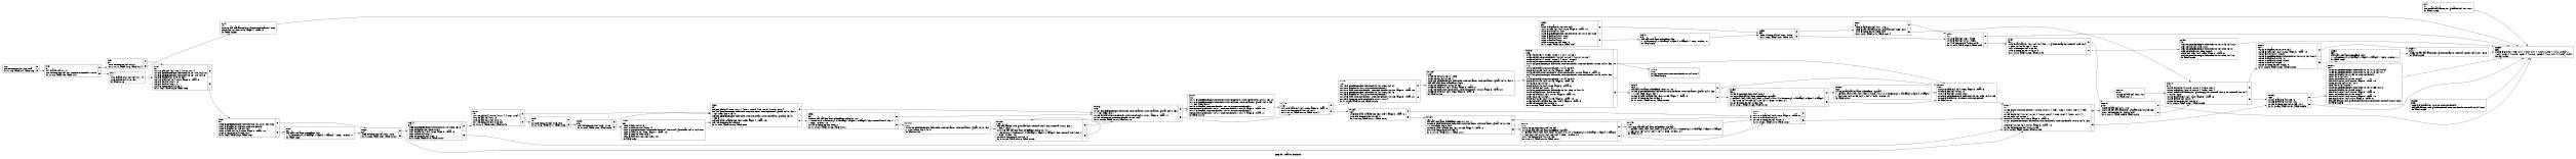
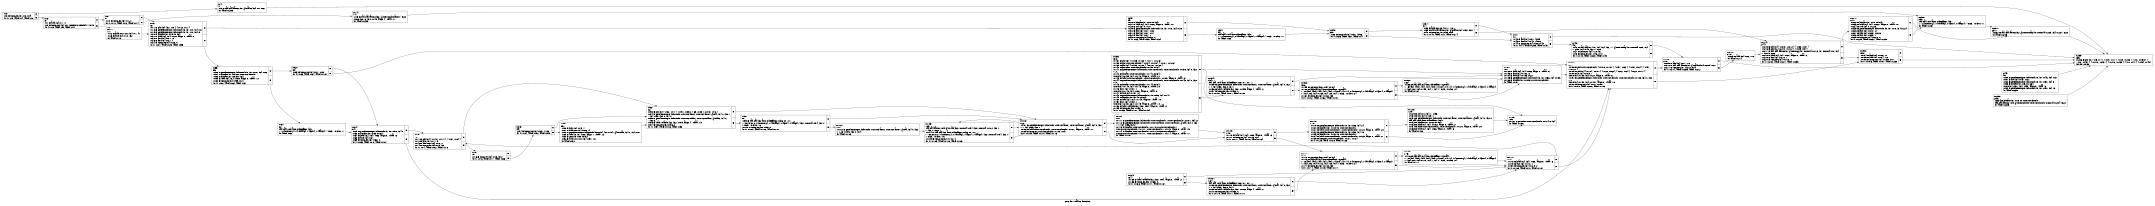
  digraph {
    label="CFG for 'realloc' function"
    rankdir=LR
    node [shape=record]
    edge [tailport=s0]
    n1 [label="{%2:\l  %3 = icmp eq i8* %0, null\l  br i1 %3, label %4, label %6\l|{<s0>T|<s1>F}}"]
    n2 [label="{%4:\l4:                                                \l  %5 = tail call fastcc i8* @malloc(i64 %1) #21\l  br label %235\l}"]
    n3 [label="{%6:\l6:                                                \l  %7 = add i64 %1, -1\l  %8 = icmp ugt i64 %7, 9223372036854771679\l  br i1 %8, label %9, label %11\l|{<s0>T|<s1>F}}"]
    n4 [label="{%235:\l235:                                              \l  %236 = phi i8* [ %5, %4 ], [ null, %14 ], [ null, %208 ], [ %0, %193 ], [\l... %0, %197 ], [ %216, %231 ], [ %216, %233 ], [ %0, %41 ], [ %54, %49 ]\l  ret i8* %236\l}"]
    n5 [label="{%9:\l9:                                                \l  %10 = icmp eq i64 %1, 0\l  br i1 %10, label %16, label %14\l|{<s0>T|<s1>F}}"]
    n6 [label="{%11:\l11:                                               \l  %12 = add nuw nsw i64 %1, 47\l  %13 = and i64 %12, -32\l  br label %16\l}"]
    n7 [label="{%16:\l16:                                               \l  %17 = phi i64 [ 32, %9 ], [ %13, %11 ]\l  %18 = getelementptr inbounds i8, i8* %0, i64 -16\l  %19 = getelementptr inbounds i8, i8* %0, i64 -8\l  %20 = bitcast i8* %19 to i64*\l  %21 = load i64, i64* %20, align 8, !tbaa !6\l  %22 = and i64 %21, -2\l  %23 = and i64 %21, 1\l  %24 = icmp eq i64 %23, 0\l  br i1 %24, label %25, label %55\l|{<s0>T|<s1>F}}"]
    n8 [label="{%14:\l14:                                               \l  %15 = tail call fastcc i32* @__errno_location() #22\l  store i32 12, i32* %15, align 4, !tbaa !2\l  br label %235\l}"]
    n9 [label="{%25:\l25:                                               \l  %26 = bitcast i8* %18 to i64*\l  %27 = load i64, i64* %26, align 8, !tbaa !10\l  %28 = sub i64 0, %27\l  %29 = getelementptr inbounds i8, i8* %18, i64 %28\l  %30 = add i64 %27, %22\l  %31 = add i64 %27, %17\l  %32 = and i64 %27, 1\l  %33 = icmp eq i64 %32, 0\l  br i1 %33, label %35, label %34\l|{<s0>T|<s1>F}}"]
    n10 [label="{%55:\l55:                                               \l  %56 = getelementptr inbounds i8, i8* %18, i64 %22\l  %57 = bitcast i8* %56 to %struct.chunk*\l  %58 = bitcast i8* %56 to i64*\l  %59 = load i64, i64* %58, align 8, !tbaa !10\l  %60 = icmp eq i64 %59, %21\l  br i1 %60, label %62, label %61\l|{<s0>T|<s1>F}}"]
    n11 [label="{%35:\l35:                                               \l  %36 = icmp ult i64 %31, 4096\l  br i1 %36, label %37, label %41\l|{<s0>T|<s1>F}}"]
    n12 [label="{%34:\l34:                                               \l  tail call void asm sideeffect \"hlt\",\l... \"~\{memory\},~\{dirflag\},~\{fpsr\},~\{flags\}\"() #23, !srcloc !11\l  br label %35\l}"]
    n13 [label="{%62:\l62:                                               \l  %63 = icmp ugt i64 %17, %22\l  br i1 %63, label %64, label %187\l|{<s0>T|<s1>F}}"]
    n14 [label="{%61:\l61:                                               \l  tail call void asm sideeffect \"hlt\",\l... \"~\{memory\},~\{dirflag\},~\{fpsr\},~\{flags\}\"() #23, !srcloc !11\l  br label %62\l}"]
    n15 [label="{%37:\l37:                                               \l  %38 = add nsw i64 %17, -16\l  %39 = tail call fastcc i8* @malloc(i64 %38) #21\l  %40 = icmp eq i8* %39, null\l  br i1 %40, label %41, label %214\l|{<s0>T|<s1>F}}"]
    n16 [label="{%41:\l41:                                               \l  %42 = add i64 %31, 4095\l  %43 = and i64 %42, -4096\l  %44 = icmp eq i64 %30, %43\l  br i1 %44, label %235, label %45\l|{<s0>T|<s1>F}}"]
    n17 [label="{%64:\l64:                                               \l  %65 = getelementptr inbounds i8, i8* %56, i64 8\l  %66 = bitcast i8* %65 to i64*\l  %67 = load i64, i64* %66, align 8, !tbaa !6\l  %68 = and i64 %67, 1\l  %69 = icmp eq i64 %68, 0\l  br i1 %69, label %70, label %187\l|{<s0>T|<s1>F}}"]
    n18 [label="{%187:\l187:                                              \l  %188 = phi %struct.chunk* [ %186, %181 ], [ %57, %62 ], [ %57, %64 ], [ %57,\l... %177 ]\l  %189 = phi i64 [ %184, %181 ], [ %22, %62 ], [ %22, %64 ], [ %22, %177 ]\l  %190 = or i64 %189, 1\l  store i64 %190, i64* %20, align 8, !tbaa !6\l  %191 = getelementptr inbounds %struct.chunk, %struct.chunk* %188, i64 0, i32\l... 0\l  store i64 %190, i64* %191, align 8, !tbaa !10\l  %192 = icmp ugt i64 %17, %189\l  br i1 %192, label %208, label %193\l|{<s0>T|<s1>F}}"]
    n19 [label="{%214:\l214:                                              \l  %215 = phi i64 [ %213, %212 ], [ %38, %37 ]\l  %216 = phi i8* [ %210, %212 ], [ %39, %37 ]\l  %217 = tail call fastcc i8* @memcpy(i8* nonnull %216, i8* nonnull %0, i64\l... %215) #22\l  %218 = load i64, i64* %20, align 8, !tbaa !6\l  %219 = and i64 %218, 1\l  %220 = icmp eq i64 %219, 0\l  br i1 %220, label %221, label %233\l|{<s0>T|<s1>F}}"]
    n20 [label="{%45:\l45:                                               \l  %46 = tail call i8* (i8*, i64, i64, i32, ...) @__mremap(i8* nonnull %29, i64\l... %30, i64 %43, i32 1) #22\l  %47 = inttoptr i64 -1 to i8*\l  %48 = icmp eq i8* %46, %47\l  br i1 %48, label %208, label %49\l|{<s0>T|<s1>F}}"]
    n21 [label="{%221:\l221:                                              \l  %222 = bitcast i8* %18 to i64*\l  %223 = load i64, i64* %222, align 8, !tbaa !10\l  %224 = sub i64 0, %223\l  %225 = getelementptr inbounds i8, i8* %18, i64 %224\l  %226 = and i64 %218, -2\l  %227 = add i64 %223, %226\l  %228 = and i64 %223, 1\l  %229 = icmp eq i64 %228, 0\l  br i1 %229, label %231, label %230\l|{<s0>T|<s1>F}}"]
    n22 [label="{%193:\l193:                                              \l  %194 = and i64 %189, -2\l  %195 = add i64 %194, -16\l  %196 = icmp ugt i64 %195, %17\l  br i1 %196, label %197, label %235\l|{<s0>T|<s1>F}}"]
    n23 [label="{%208:\l208:                                              \l  %209 = add i64 %17, -16\l  %210 = tail call fastcc i8* @malloc(i64 %209) #21\l  %211 = icmp eq i8* %210, null\l  br i1 %211, label %235, label %212\l|{<s0>T|<s1>F}}"]
    n24 [label="{%49:\l49:                                               \l  %50 = getelementptr inbounds i8, i8* %46, i64 %27\l  %51 = sub i64 %43, %27\l  %52 = getelementptr inbounds i8, i8* %50, i64 8\l  %53 = bitcast i8* %52 to i64*\l  store i64 %51, i64* %53, align 8, !tbaa !6\l  %54 = getelementptr inbounds i8, i8* %50, i64 16\l  br label %235\l}"]
    n25 [label="{%231:\l231:                                              \l  %232 = tail call fastcc i32 @__munmap(i8* nonnull %225, i64 %227) #22\l  br label %235\l}"]
    n26 [label="{%230:\l230:                                              \l  tail call void asm sideeffect \"hlt\",\l... \"~\{memory\},~\{dirflag\},~\{fpsr\},~\{flags\}\"() #23, !srcloc !11\l  br label %231\l}"]
    n27 [label="{%233:\l233:                                              \l  %234 = bitcast i8* %18 to %struct.chunk*\l  tail call fastcc void @__bin_chunk(%struct.chunk* nonnull %234) #22\l  br label %235\l}"]
    n28 [label="{%212:\l212:                                              \l  %213 = add i64 %22, -16\l  br label %214\l}"]
    n29 [label="{%70:\l70:                                               \l  %71 = phi i64 [ %178, %177 ], [ %67, %64 ]\l  %72 = lshr i64 %71, 5\l  %73 = add nsw i64 %72, -1\l  %74 = icmp ult i64 %73, 33\l  br i1 %74, label %92, label %75\l|{<s0>T|<s1>F}}"]
    n30 [label="{%92:\l92:                                               \l  %93 = phi i64 [ %82, %77 ], [ %91, %85 ], [ 63, %83 ], [ %73, %70 ]\l  %94 = getelementptr inbounds %struct.anon, %struct.anon* @mal, i64 0, i32 1,\l... i64 %93, i32 0, i64 0\l  %95 = getelementptr inbounds %struct.__libc, %struct.__libc* @__libc, i64 0,\l... i32 3\l  %96 = load volatile i32, i32* %95, align 4, !tbaa !13\l  %97 = icmp eq i32 %96, 0\l  br i1 %97, label %106, label %98\l|{<s0>T|<s1>F}}"]
    n31 [label="{%75:\l75:                                               \l  %76 = icmp ult i64 %73, 512\l  br i1 %76, label %77, label %83\l|{<s0>T|<s1>F}}"]
-   n32 [label="{%197:\l197:                                              \l  %198 = getelementptr inbounds i8, i8* %18, i64 %194\l  %199 = getelementptr inbounds i8, i8* %18, i64 %17\l  %200 = bitcast i8* %199 to %struct.chunk*\l  %201 = or i64 %17, 1\l  %202 = bitcast i8* %199 to i64*\l  store i64 %201, i64* %202, align 8, !tbaa !10\l  %203 = sub i64 %194, %17\l  %204 = or i64 %203, 1\l  %205 = getelementptr inbounds i8, i8* %199, i64 8\l  %206 = bitcast i8* %205 to i64*\l  store i64 %204, i64* %206, align 8, !tbaa !6\l  %207 = bitcast i8* %198 to i64*\l  store i64 %204, i64* %207, align 8, !tbaa !10\l  store i64 %201, i64* %20, align 8, !tbaa !6\l  tail call fastcc void @__bin_chunk(%struct.chunk* nonnull %200) #22\l  br label %235\l}"]
    n33 [label="{%106:\l106:                                              \l  %107 = getelementptr inbounds %struct.anon, %struct.anon* @mal, i64 0, i32\l... 1, i64 %93, i32 1\l  %108 = load %struct.chunk*, %struct.chunk** %107, align 8, !tbaa !17\l  %109 = icmp eq %struct.chunk* %108, null\l  br i1 %109, label %110, label %115\l|{<s0>T|<s1>F}}"]
    n34 [label="{%98:\l98:                                               \l  %99 = tail call i32 asm sideeffect \"xchg $0, $1\",\l... \"=r,=*m,0,~\{memory\},~\{dirflag\},~\{fpsr\},~\{flags\}\"(i32* nonnull %94, i32 1)\l... #23, !srcloc !16\l  %100 = icmp eq i32 %99, 0\l  br i1 %100, label %106, label %101\l|{<s0>T|<s1>F}}"]
    n35 [label="{%83:\l83:                                               \l  %84 = icmp ugt i64 %73, 7168\l  br i1 %84, label %92, label %85\l|{<s0>T|<s1>F}}"]
    n36 [label="{%110:\l110:                                              \l  %111 = getelementptr inbounds %struct.chunk*, %struct.chunk** %107, i64 -2\l  %112 = getelementptr inbounds %struct.anon, %struct.anon* @mal, i64 0, i32\l... 1, i64 %93, i32 2\l  %113 = bitcast %struct.chunk** %112 to %struct.chunk***\l  store %struct.chunk** %111, %struct.chunk*** %113, align 8, !tbaa !19\l  %114 = bitcast %struct.chunk** %107 to %struct.chunk***\l  store %struct.chunk** %111, %struct.chunk*** %114, align 8, !tbaa !17\l  br label %115\l}"]
    n37 [label="{%115:\l115:                                              \l  %116 = load i64, i64* %66, align 8, !tbaa !6\l  %117 = icmp eq i64 %116, %71\l  br i1 %117, label %118, label %164\l|{<s0>T|<s1>F}}"]
    n38 [label="{%101:\l101:                                              \l  %102 = getelementptr inbounds %struct.anon, %struct.anon* @mal, i64 0, i32\l... 1, i64 %93, i32 0, i64 1\l  br label %103\l}"]
    n39 [label="{%85:\l85:                                               \l  %86 = lshr i64 %73, 7\l  %87 = add nsw i64 %86, -4\l  %88 = getelementptr inbounds [60 x i8], [60 x i8]* @bin_tab, i64 0, i64 %87\l  %89 = load i8, i8* %88, align 1, !tbaa !12\l  %90 = zext i8 %89 to i64\l  %91 = add nuw nsw i64 %90, 16\l  br label %92\l}"]
    n40 [label="{%118:\l118:                                              \l  %119 = getelementptr inbounds i8, i8* %56, i64 24\l  %120 = bitcast i8* %119 to %struct.chunk**\l  %121 = load %struct.chunk*, %struct.chunk** %120, align 8, !tbaa !20\l  %122 = getelementptr inbounds i8, i8* %56, i64 16\l  %123 = bitcast i8* %122 to %struct.chunk**\l  %124 = load %struct.chunk*, %struct.chunk** %123, align 8, !tbaa !21\l  %125 = icmp eq %struct.chunk* %121, %124\l  br i1 %125, label %128, label %126\l|{<s0>T|<s1>F}}"]
    n41 [label="{%164:\l164:                                              \l  %165 = load volatile i32, i32* %94, align 8, !tbaa !2\l  %166 = icmp eq i32 %165, 0\l  br i1 %166, label %177, label %167\l|{<s0>T|<s1>F}}"]
    n42 [label="{%103:\l103:                                              \l  tail call fastcc void @__wait(i32* nonnull %94, i32* nonnull %102, i32 1,\l... i32 1) #22\l  %104 = tail call i32 asm sideeffect \"xchg $0, $1\",\l... \"=r,=*m,0,~\{memory\},~\{dirflag\},~\{fpsr\},~\{flags\}\"(i32* nonnull %94, i32 1)\l... #23, !srcloc !16\l  %105 = icmp eq i32 %104, 0\l  br i1 %105, label %106, label %103\l|{<s0>T|<s1>F}}"]
    n43 [label="{%128:\l128:                                              \l  %129 = shl nuw i64 1, %93\l  %130 = xor i64 %129, -1\l  %131 = getelementptr inbounds %struct.anon, %struct.anon* @mal, i64 0, i32 0\l  tail call void asm sideeffect \"lock \l  %132 = bitcast i8* %122 to i64*\l  %133 = load i64, i64* %132, align 8, !tbaa !21\l  %134 = load %struct.chunk*, %struct.chunk** %120, align 8, !tbaa !20\l  %135 = load i64, i64* %66, align 8, !tbaa !6\l  br label %136\l}"]
    n44 [label="{%126:\l126:                                              \l  %127 = ptrtoint %struct.chunk* %124 to i64\l  br label %136\l}"]
    n45 [label="{%177:\l177:                                              \l  %178 = load i64, i64* %66, align 8, !tbaa !6\l  %179 = and i64 %178, 1\l  %180 = icmp eq i64 %179, 0\l  br i1 %180, label %70, label %187\l|{<s0>T|<s1>F}}"]
    n46 [label="{%167:\l167:                                              \l  tail call void asm sideeffect \"mov $1, $0 \l  %168 = getelementptr inbounds %struct.anon, %struct.anon* @mal, i64 0, i32\l... 1, i64 %93, i32 0, i64 1\l  %169 = load volatile i32, i32* %168, align 4, !tbaa !2\l  %170 = icmp eq i32 %169, 0\l  br i1 %170, label %177, label %171\l|{<s0>T|<s1>F}}"]
    n47 [label="{%136:\l136:                                              \l  %137 = phi i64 [ %135, %128 ], [ %71, %126 ]\l  %138 = phi %struct.chunk* [ %134, %128 ], [ %121, %126 ]\l  %139 = phi i64 [ %133, %128 ], [ %127, %126 ]\l  %140 = ptrtoint %struct.chunk* %138 to i64\l  %141 = getelementptr inbounds %struct.chunk, %struct.chunk* %138, i64 0, i32\l... 2\l  %142 = bitcast %struct.chunk** %141 to i64*\l  store i64 %139, i64* %142, align 8, !tbaa !21\l  %143 = load %struct.chunk*, %struct.chunk** %123, align 8, !tbaa !21\l  %144 = getelementptr inbounds %struct.chunk, %struct.chunk* %143, i64 0, i32\l... 3\l  %145 = bitcast %struct.chunk** %144 to i64*\l  store i64 %140, i64* %145, align 8, !tbaa !20\l  %146 = or i64 %137, 1\l  store i64 %146, i64* %66, align 8, !tbaa !6\l  %147 = and i64 %137, -2\l  %148 = getelementptr inbounds i8, i8* %56, i64 %147\l  %149 = bitcast i8* %148 to i64*\l  %150 = load i64, i64* %149, align 8, !tbaa !10\l  %151 = or i64 %150, 1\l  store i64 %151, i64* %149, align 8, !tbaa !10\l  %152 = load volatile i32, i32* %94, align 8, !tbaa !2\l  %153 = icmp eq i32 %152, 0\l  br i1 %153, label %181, label %154\l|{<s0>T|<s1>F}}"]
    n48 [label="{%171:\l171:                                              \l  %172 = ptrtoint i32* %94 to i64\l  %173 = tail call i64 asm sideeffect \"syscall\",\l... \"=\{ax\},\{ax\},\{di\},\{si\},\{dx\},~\{rcx\},~\{r11\},~\{memory\},~\{dirflag\},~\{fpsr\},~\{flags\}\l...\"(i64 202, i64 %172, i64 129, i64 1) #23, !srcloc !24\l  %174 = icmp eq i64 %173, -38\l  br i1 %174, label %175, label %177\l|{<s0>T|<s1>F}}"]
    n49 [label="{%181:\l181:                                              \l  %182 = load i64, i64* %66, align 8, !tbaa !6\l  %183 = and i64 %182, -2\l  %184 = add i64 %183, %22\l  %185 = getelementptr inbounds i8, i8* %56, i64 %183\l  %186 = bitcast i8* %185 to %struct.chunk*\l  br label %187\l}"]
    n50 [label="{%154:\l154:                                              \l  tail call void asm sideeffect \"mov $1, $0 \l  %155 = getelementptr inbounds %struct.anon, %struct.anon* @mal, i64 0, i32\l... 1, i64 %93, i32 0, i64 1\l  %156 = load volatile i32, i32* %155, align 4, !tbaa !2\l  %157 = icmp eq i32 %156, 0\l  br i1 %157, label %181, label %158\l|{<s0>T|<s1>F}}"]
    n51 [label="{%158:\l158:                                              \l  %159 = ptrtoint i32* %94 to i64\l  %160 = tail call i64 asm sideeffect \"syscall\",\l... \"=\{ax\},\{ax\},\{di\},\{si\},\{dx\},~\{rcx\},~\{r11\},~\{memory\},~\{dirflag\},~\{fpsr\},~\{flags\}\l...\"(i64 202, i64 %159, i64 129, i64 1) #23, !srcloc !24\l  %161 = icmp eq i64 %160, -38\l  br i1 %161, label %162, label %181\l|{<s0>T|<s1>F}}"]
    n52 [label="{%162:\l162:                                              \l  %163 = tail call i64 asm sideeffect \"syscall\",\l... \"=\{ax\},\{ax\},\{di\},\{si\},\{dx\},~\{rcx\},~\{r11\},~\{memory\},~\{dirflag\},~\{fpsr\},~\{flags\}\l...\"(i64 202, i64 %159, i64 1, i64 1) #23, !srcloc !24\l  br label %181\l}"]
    n53 [label="{%175:\l175:                                              \l  %176 = tail call i64 asm sideeffect \"syscall\",\l... \"=\{ax\},\{ax\},\{di\},\{si\},\{dx\},~\{rcx\},~\{r11\},~\{memory\},~\{dirflag\},~\{fpsr\},~\{flags\}\l...\"(i64 202, i64 %172, i64 1, i64 1) #23, !srcloc !24\l  br label %177\l}"]
+   n1 -> n2
    n1 -> n3 [tailport=s1]
    n2 -> n4
    n3 -> n5
    n3 -> n6 [tailport=s1]
    n5 -> n7
    n5 -> n8 [tailport=s1]
    n6 -> n7
+   n7 -> n9
    n7 -> n10 [tailport=s1]
-   n8 -> n4
+   n8 -> n26
    n9 -> n11
    n9 -> n12 [tailport=s1]
    n10 -> n13
    n10 -> n14 [tailport=s1]
    n11 -> n15
    n11 -> n16 [tailport=s1]
    n12 -> n11
    n13 -> n17
    n13 -> n18 [tailport=s1]
-   n14 -> n13
+   n14 -> n17
    n15 -> n16
    n15 -> n19 [tailport=s1]
    n16 -> n4
    n16 -> n20 [tailport=s1]
    n17 -> n18 [tailport=s1]
    n17 -> n29
    n18 -> n22 [tailport=s1]
    n18 -> n23
    n19 -> n21
    n19 -> n22 [tailport=s1]
    n20 -> n23
-   n20 -> n24 [tailport=s1]
    n21 -> n25
    n21 -> n26 [tailport=s1]
    n22 -> n4 [tailport=s1]
-   n22 -> n32
    n23 -> n4
-   n23 -> n19 [tailport=s1]
+   n23 -> n28 [tailport=s1]
    n24 -> n4
    n25 -> n4
    n26 -> n25
    n27 -> n4
    n28 -> n19
    n29 -> n30
    n29 -> n31 [tailport=s1]
    n30 -> n33
    n30 -> n34 [tailport=s1]
    n31 -> n35 [tailport=s1]
-   n32 -> n4
    n33 -> n36
    n33 -> n37 [tailport=s1]
    n34 -> n33
    n34 -> n38 [tailport=s1]
    n35 -> n30
    n35 -> n39 [tailport=s1]
    n36 -> n37
    n37 -> n40
-   n37 -> n41 [tailport=s1]
+   n37 -> n48 [tailport=s1]
    n38 -> n42
    n39 -> n30
    n40 -> n43
+   n40 -> n44 [tailport=s1]
    n41 -> n45
    n41 -> n46 [tailport=s1]
    n42 -> n33
    n42 -> n42 [tailport=s1]
-   n43 -> n47
+   n43 -> n44
    n45 -> n18 [tailport=s1]
+   n45 -> n29
    n46 -> n45
    n46 -> n48 [tailport=s1]
    n47 -> n44
    n47 -> n49
    n47 -> n50 [tailport=s1]
    n48 -> n45 [tailport=s1]
    n48 -> n53
    n49 -> n18
    n50 -> n49
    n50 -> n51 [tailport=s1]
    n51 -> n49 [tailport=s1]
    n51 -> n52
    n52 -> n49
    n53 -> n45
  }
